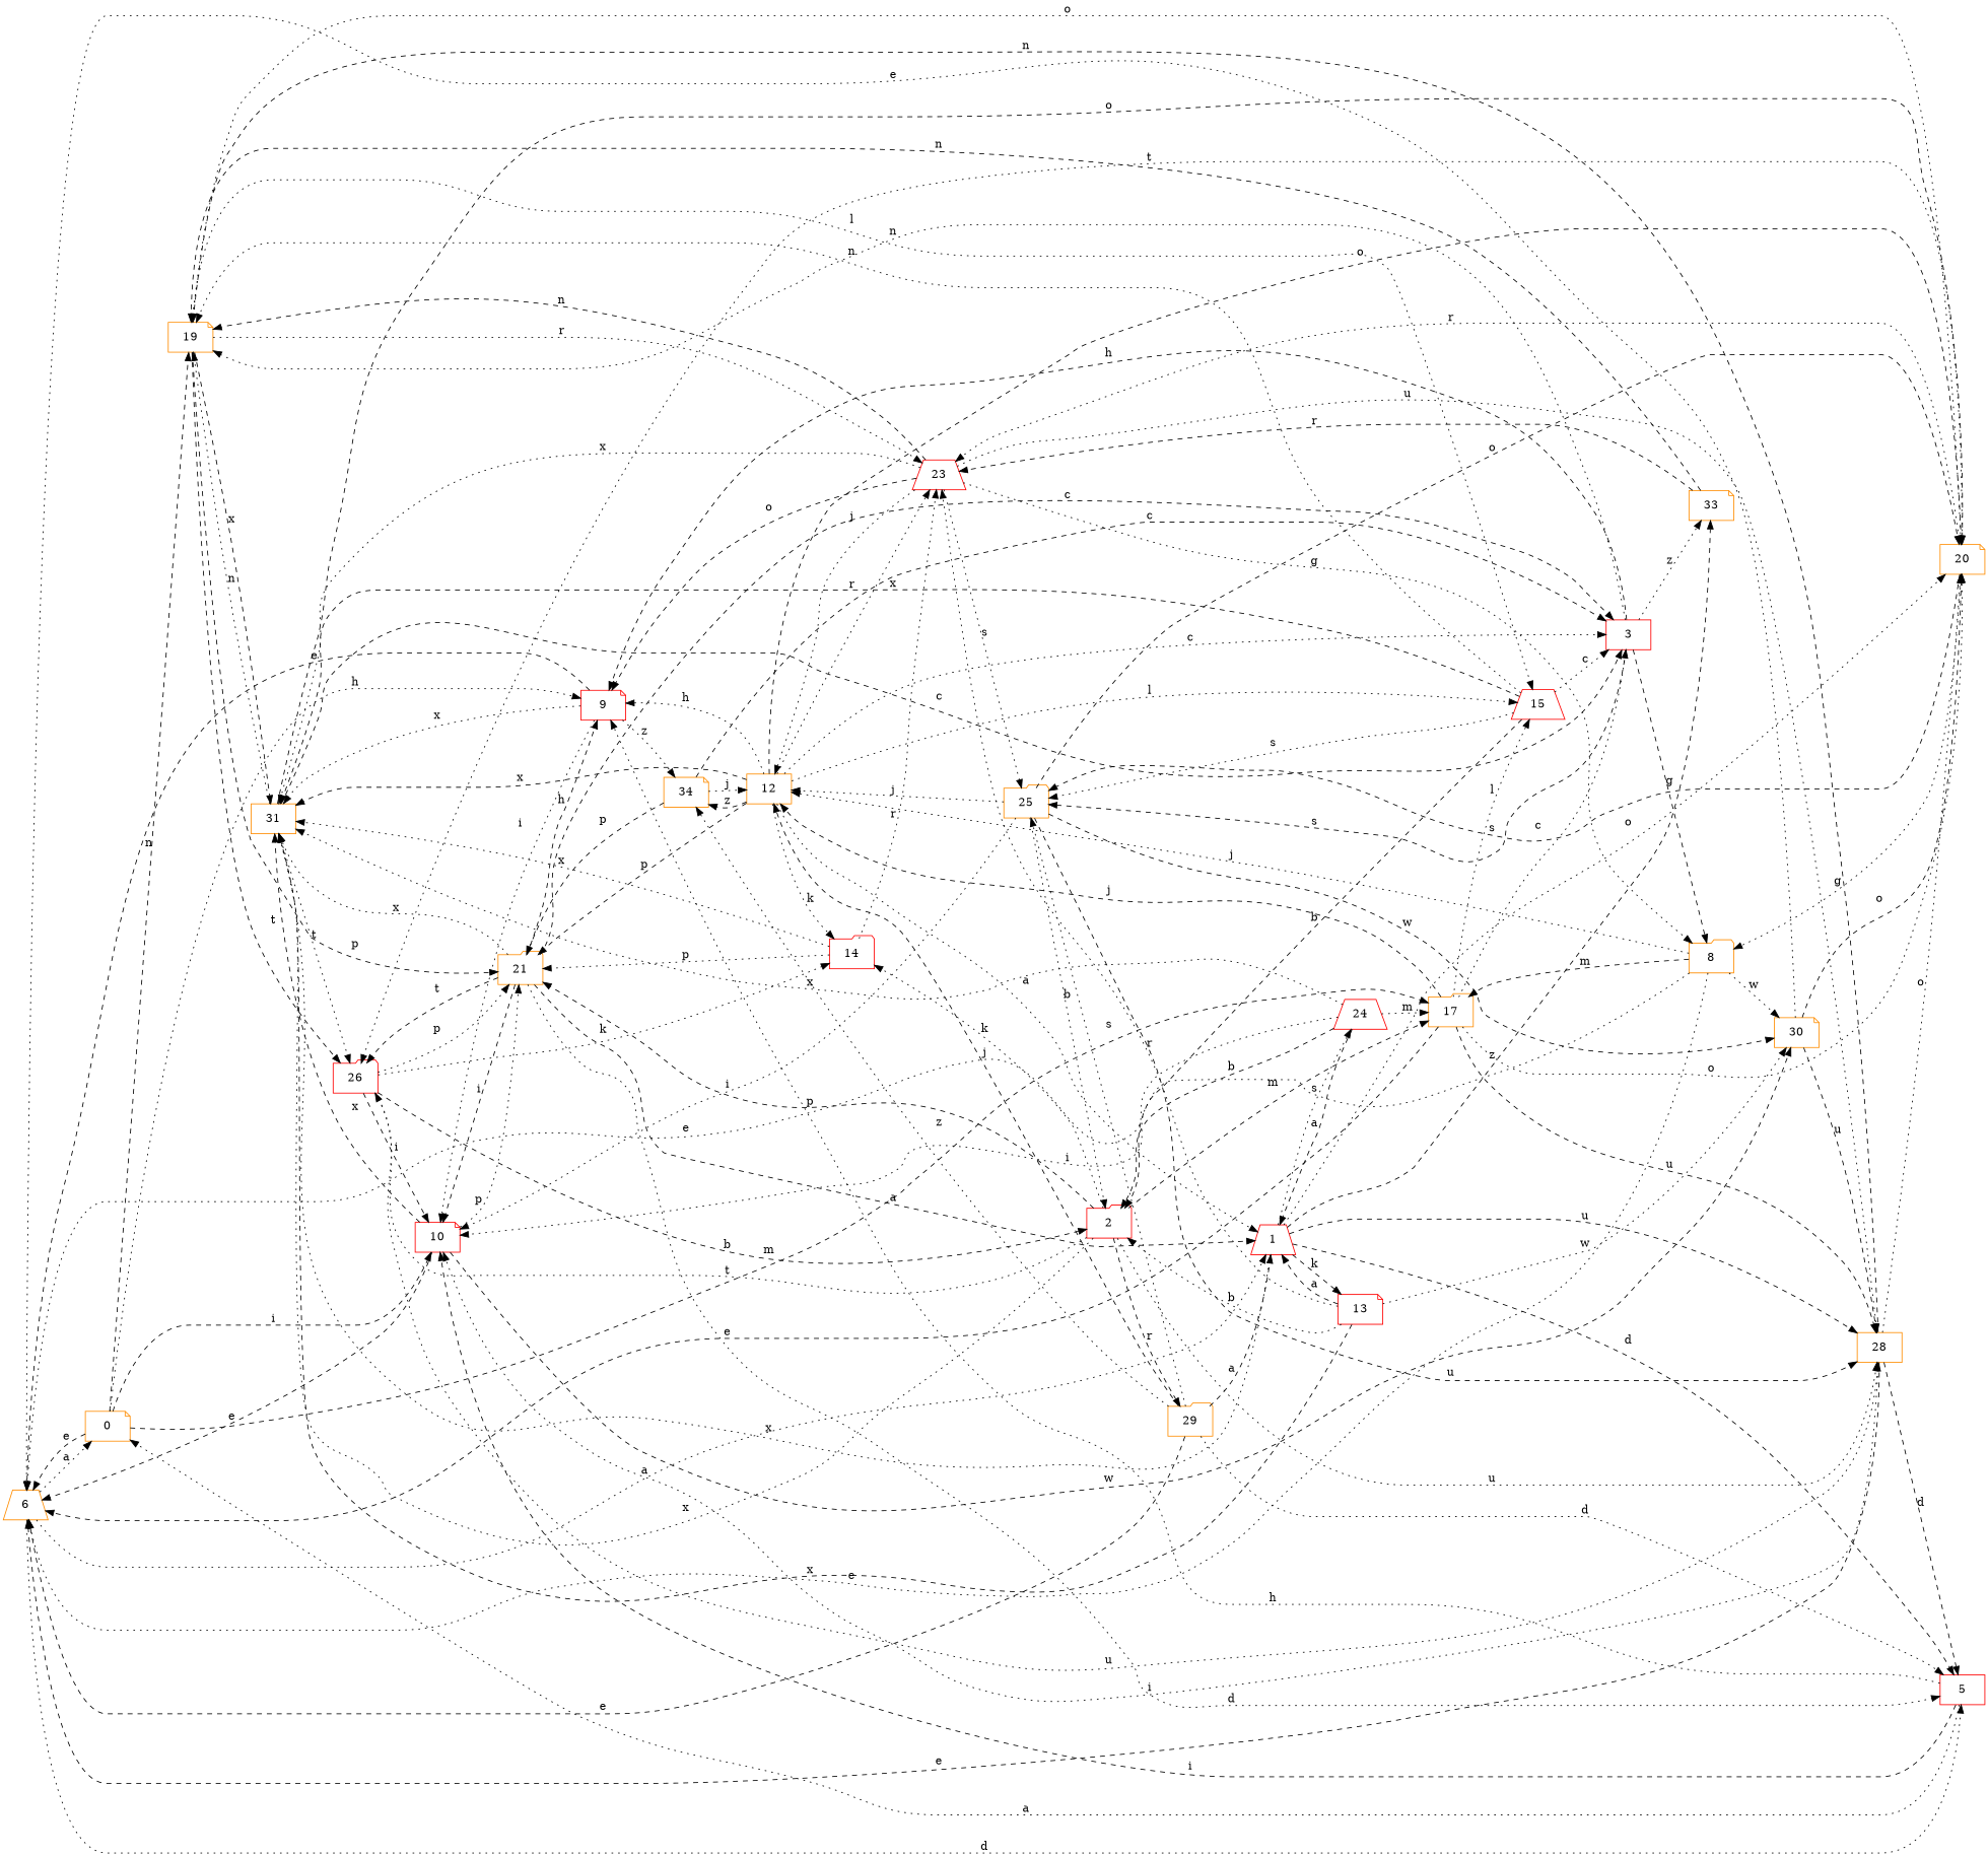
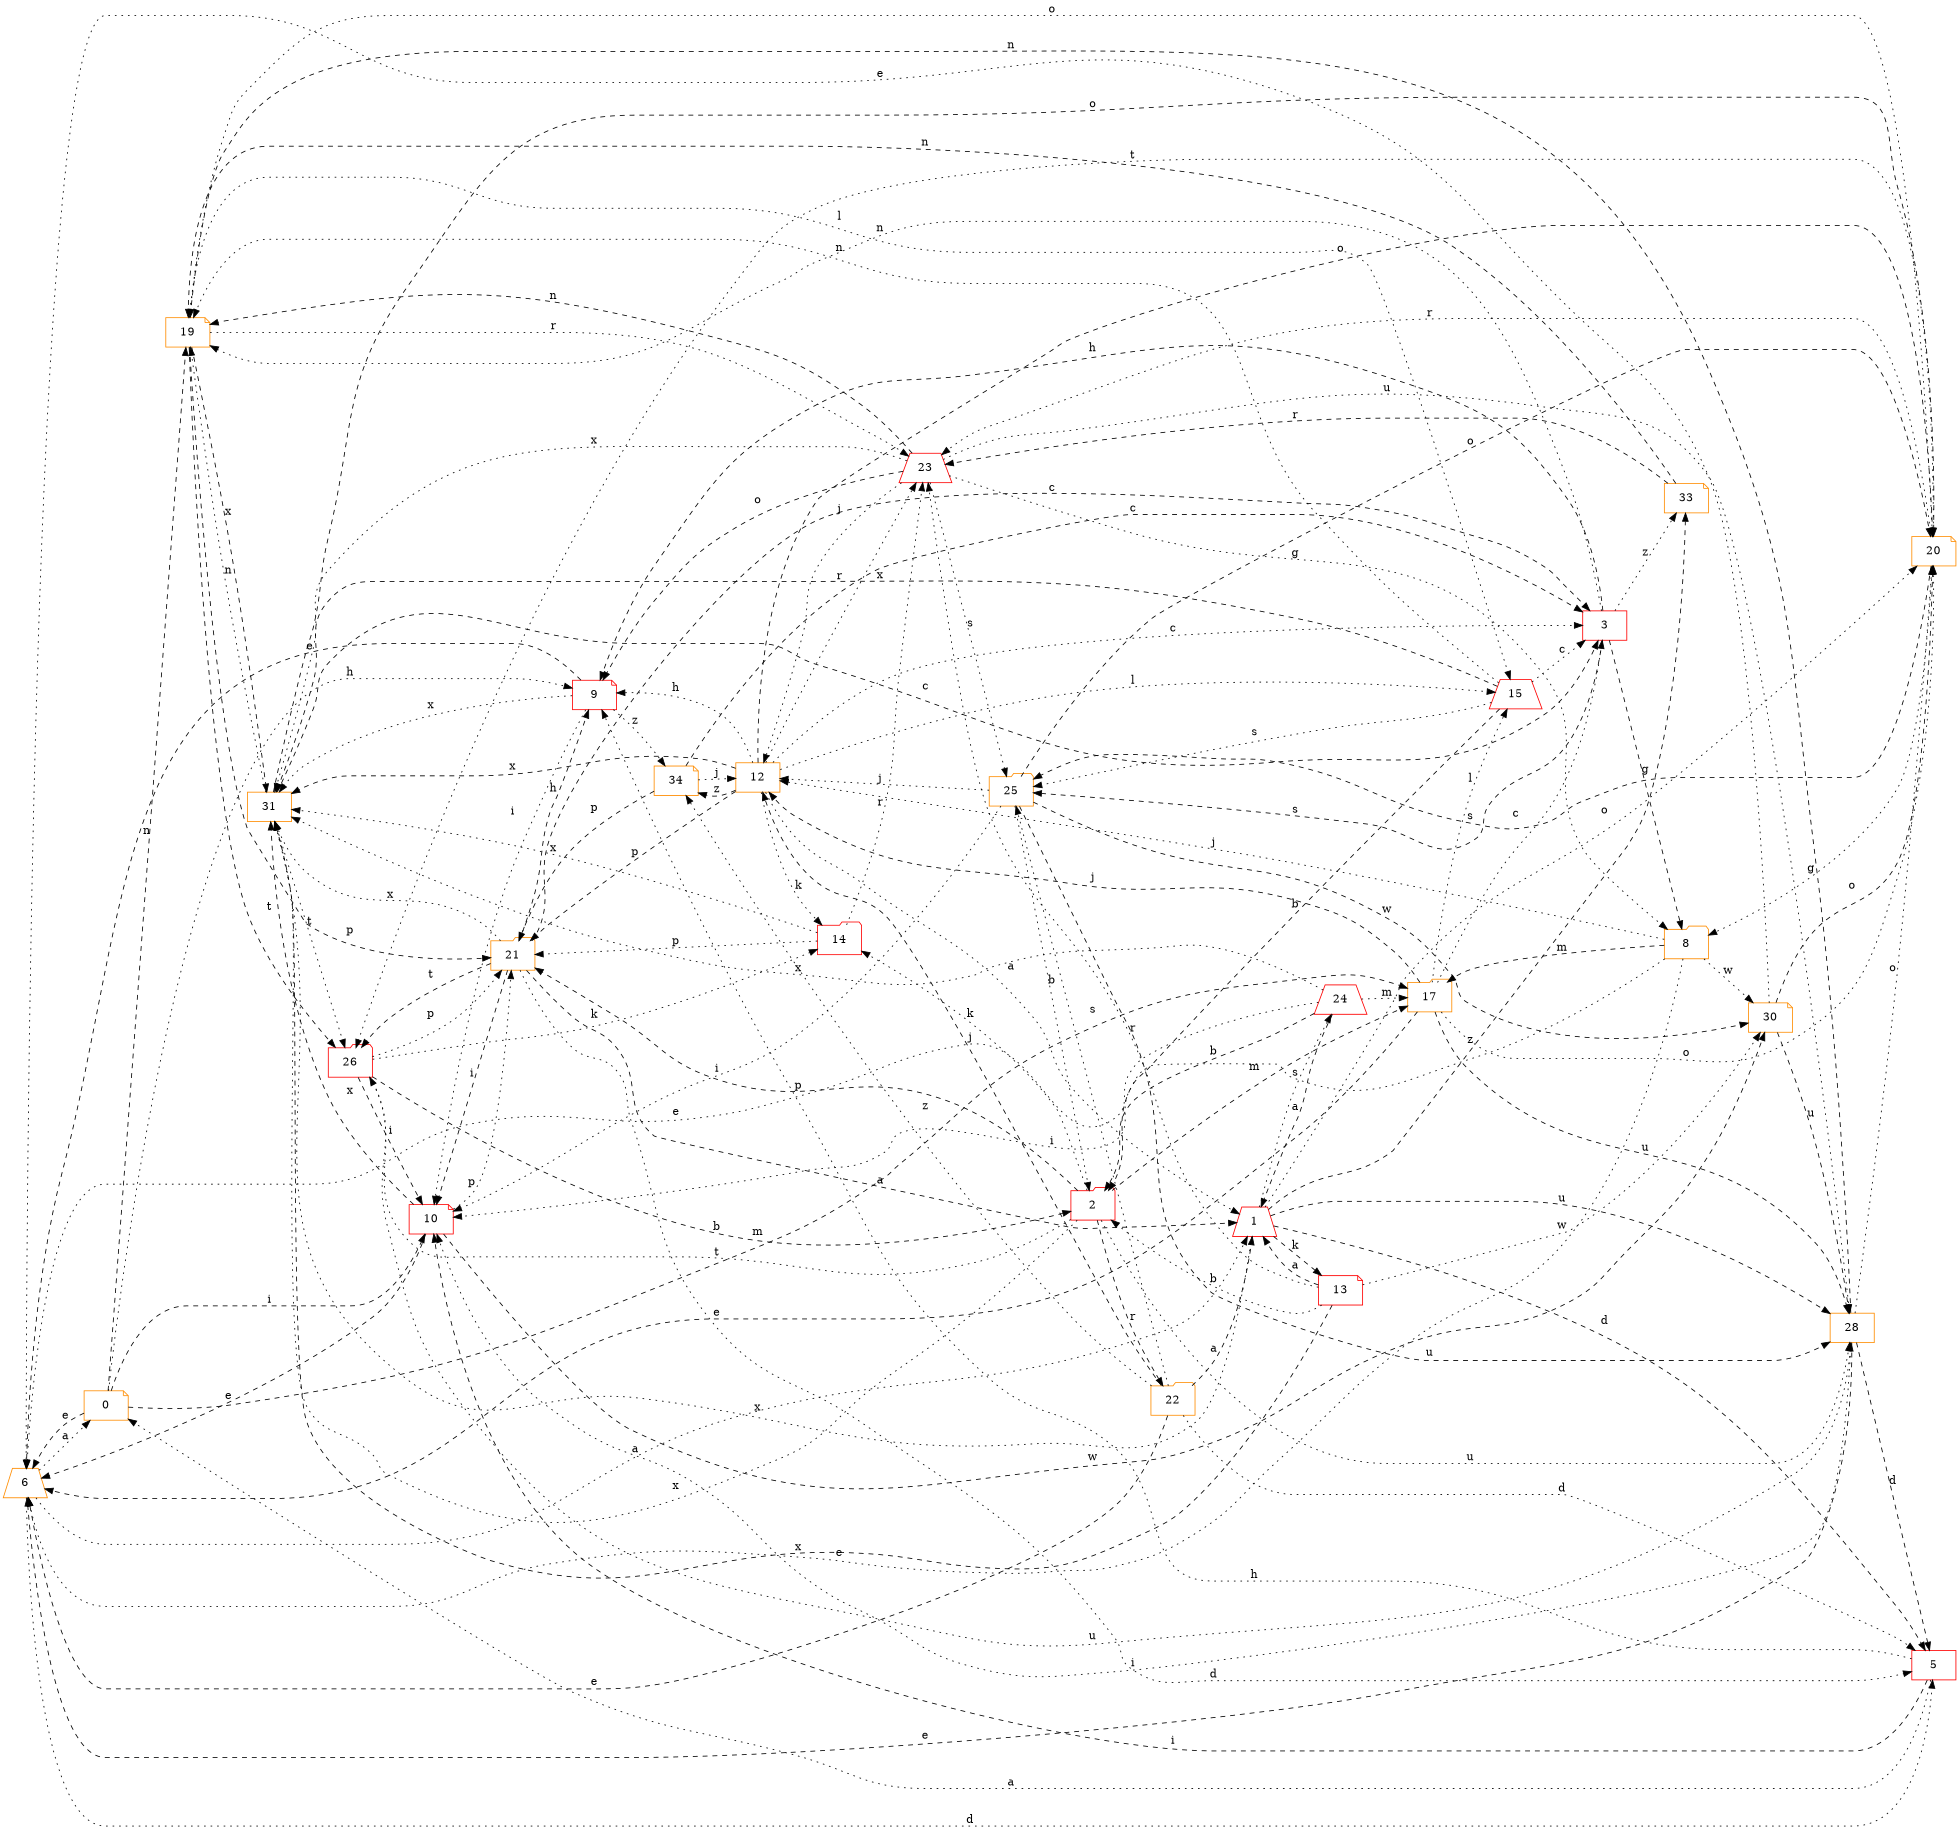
  strict digraph {
    fontname="DejaVu Serif"
    rankdir=LR
    node [color=darkorange fontname="DejaVu Serif" shape=note]
    edge [fontname="DejaVu Serif" style=dotted]
    6 [shape=trapezium]
    0
    9 [color=red]
    10 [color=red]
    17 [shape=folder]
    19
    1 [color=red shape=trapezium]
    5 [color=red shape=box]
    31 [shape=box]
    34
    30
    21 [shape=folder]
    20
    28 [shape=box]
    3 [color=red shape=box]
    12 [shape=box]
    15 [color=red shape=trapezium]
    26 [color=red shape=folder]
    23 [color=red shape=trapezium]
    13 [color=red]
    24 [color=red shape=trapezium]
    33
    2 [color=red shape=folder]
    8 [shape=folder]
    25 [shape=folder]
    14 [color=red shape=folder]
-   22 [shape=folder label=29]
+   22 [shape=folder]
    6 -> 0 [label=a]
    6 -> 1 [label=a]
    6 -> 5 [label=d]
    0 -> 6 [label=e style=dashed]
    0 -> 9 [label=h]
    0 -> 10 [label=i style=dashed]
    0 -> 17 [label=m style=dashed]
    0 -> 19 [label=n style=dashed]
    9 -> 6 [label=e style=dashed]
    9 -> 10 [label=i]
    9 -> 31 [label=x]
    9 -> 34 [label=z]
    10 -> 6 [label=e style=dashed]
    10 -> 31 [label=x style=dashed]
    10 -> 30 [label=w style=dashed]
    10 -> 21 [label=p]
    17 -> 6 [label=e style=dashed]
    17 -> 20 [label=o]
    17 -> 28 [label=u style=dashed]
    17 -> 3 [label=c]
    17 -> 12 [label=j style=dashed]
    17 -> 15 [label=l]
    19 -> 31 [label=x style=dashed]
    19 -> 21 [label=p style=dashed]
    19 -> 20 [label=o]
    19 -> 15 [label=l]
    19 -> 26 [label=t style=dashed]
    19 -> 23 [label=r]
    1 -> 5 [label=d style=dashed]
    1 -> 31 [label=x]
    1 -> 20 [label=o]
    1 -> 28 [label=u style=dashed]
    1 -> 13 [label=k style=dashed]
    1 -> 24 [label=s]
    1 -> 33 [label=z style=dashed]
    5 -> 0 [label=a]
    5 -> 9 [label=h]
    5 -> 10 [label=i style=dashed]
    31 -> 19 [label=n]
    31 -> 20 [label=o style=dashed]
    31 -> 3 [label=c style=dashed]
    31 -> 26 [label=t]
    34 -> 21 [label=p style=dashed]
    34 -> 3 [label=c style=dashed]
    34 -> 12 [label=j]
    30 -> 6 [label=e]
    30 -> 20 [label=o style=dashed]
    30 -> 28 [label=u style=dashed]
    21 -> 9 [label=h style=dashed]
    21 -> 10 [label=i style=dashed]
    21 -> 1 [label=a style=dashed]
    21 -> 5 [label=d]
    21 -> 31 [label=x]
    21 -> 3 [label=c style=dashed]
    21 -> 26 [label=t style=dashed]
    20 -> 26 [label=t]
    20 -> 23 [label=r]
    20 -> 8 [label=g]
    20 -> 25 [label=s style=dashed]
    28 -> 6 [label=e style=dashed]
    28 -> 10 [label=i]
    28 -> 19 [label=n style=dashed]
    28 -> 5 [label=d style=dashed]
    28 -> 20 [label=o]
    3 -> 9 [label=h style=dashed]
    3 -> 19 [label=n]
    3 -> 33 [label=z]
    3 -> 8 [label=g style=dashed]
    3 -> 25 [label=s style=dashed]
    12 -> 9 [label=h]
    12 -> 1 [label=a]
    12 -> 31 [label=x style=dashed]
    12 -> 34 [label=z style=dashed]
    12 -> 21 [label=p style=dashed]
    12 -> 20 [label=o style=dashed]
    12 -> 3 [label=c]
    12 -> 15 [label=l]
    12 -> 23 [label=r]
    12 -> 14 [label=k]
    15 -> 19 [label=n]
    15 -> 31 [label=x style=dashed]
    15 -> 3 [label=c]
    15 -> 2 [label=b style=dashed]
    15 -> 25 [label=s]
    26 -> 10 [label=i style=dashed]
    26 -> 21 [label=p]
    26 -> 28 [label=u]
    26 -> 2 [label=b style=dashed]
    26 -> 14 [label=k]
    23 -> 9 [label=o style=dashed]
    23 -> 19 [label=n style=dashed]
    23 -> 31 [label=x]
    23 -> 28 [label=u]
    23 -> 12 [label=j]
    23 -> 8 [label=g]
    23 -> 25 [label=s]
    13 -> 1 [label=a style=dashed]
    13 -> 31 [label=x style=dashed]
    13 -> 30 [label=w]
    13 -> 23 [label=r]
    13 -> 2 [label=b]
    24 -> 6 [label=e]
    24 -> 17 [label=m]
    24 -> 1 [label=a style=dashed]
    24 -> 31 [label=x]
    24 -> 2 [label=b style=dashed]
    33 -> 19 [label=n style=dashed]
    33 -> 23 [label=r style=dashed]
    2 -> 17 [label=m style=dashed]
    2 -> 31 [label=x]
    2 -> 21 [label=p style=dashed]
    2 -> 28 [label=u]
    2 -> 26 [label=t]
    2 -> 14 [label=k]
    2 -> 22 [label=r style=dashed]
    8 -> 6 [label=e]
    8 -> 10 [label=i]
    8 -> 17 [label=m style=dashed]
    8 -> 30 [label=w]
    8 -> 12 [label=j]
    25 -> 10 [label=i]
    25 -> 30 [label=w style=dashed]
    25 -> 20 [label=o style=dashed]
    25 -> 28 [label=u style=dashed]
    25 -> 12 [label=j]
    25 -> 2 [label=b]
    14 -> 31 [label=x]
    14 -> 21 [label=p]
    14 -> 23 [label=r]
    22 -> 6 [label=e style=dashed]
    22 -> 1 [label=a style=dashed]
    22 -> 5 [label=d]
    22 -> 34 [label=z]
    22 -> 12 [label=j style=dashed]
    22 -> 25 [label=s]
  }
